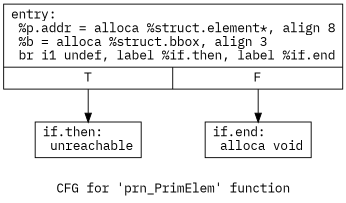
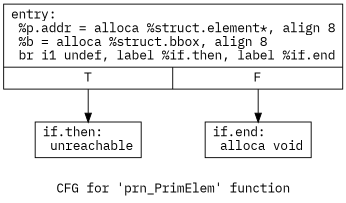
  digraph {
    fontname="IBM Plex Mono"
    label="CFG for 'prn_PrimElem' function"
    node [fontname="IBM Plex Mono" shape=record]
    edge [fontname="IBM Plex Mono"]
-   n1 [label="{entry:\l  %p.addr = alloca %struct.element*, align 8\l  %b = alloca %struct.bbox, align 3\l  br i1 undef, label %if.then, label %if.end\l|{<s0>T|<s1>F}}"]
+   n1 [label="{entry:\l  %p.addr = alloca %struct.element*, align 8\l  %b = alloca %struct.bbox, align 8\l  br i1 undef, label %if.then, label %if.end\l|{<s0>T|<s1>F}}"]
    n2 [label="{if.then:                                          \l  unreachable\l}"]
    n3 [label="{if.end:                                           \l  alloca void\l}"]
    n1 -> n2 [tailport=s0]
    n1 -> n3 [tailport=s1]
  }
